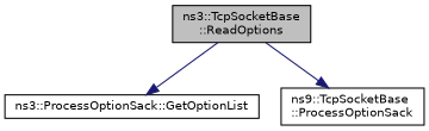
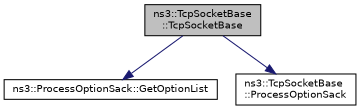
  digraph {
    rankdir=TB
    node [color=black fillcolor=white fontname=Helvetica fontsize=10 shape=record style=filled]
    edge [color=midnightblue fontname=Helvetica fontsize=10 labelfontname=Helvetica labelfontsize=10 style=solid]
-   n1 [fillcolor=grey75 fontcolor=black height=0.2 label="ns3::TcpSocketBase\l::ReadOptions" width=0.4]
+   n1 [fillcolor=grey75 fontcolor=black height=0.2 label="ns3::TcpSocketBase\l::TcpSocketBase" width=0.4]
    n2 [height=0.2 label="ns3::ProcessOptionSack::GetOptionList" width=0.4]
-   n3 [height=0.2 label="ns9::TcpSocketBase\l::ProcessOptionSack" width=0.4]
+   n3 [height=0.2 label="ns3::TcpSocketBase\l::ProcessOptionSack" width=0.4]
    n1 -> n2
    n1 -> n3
  }
